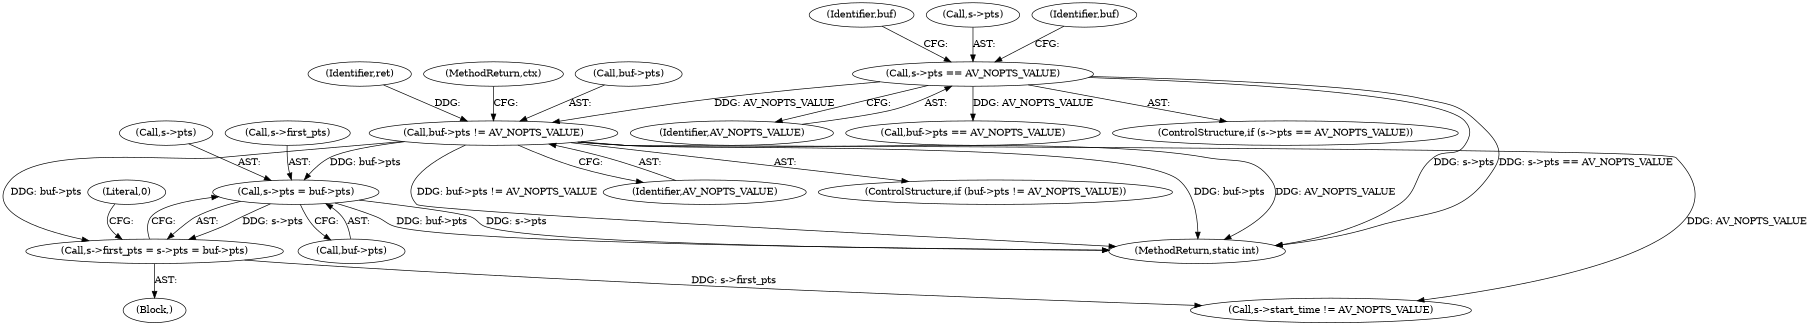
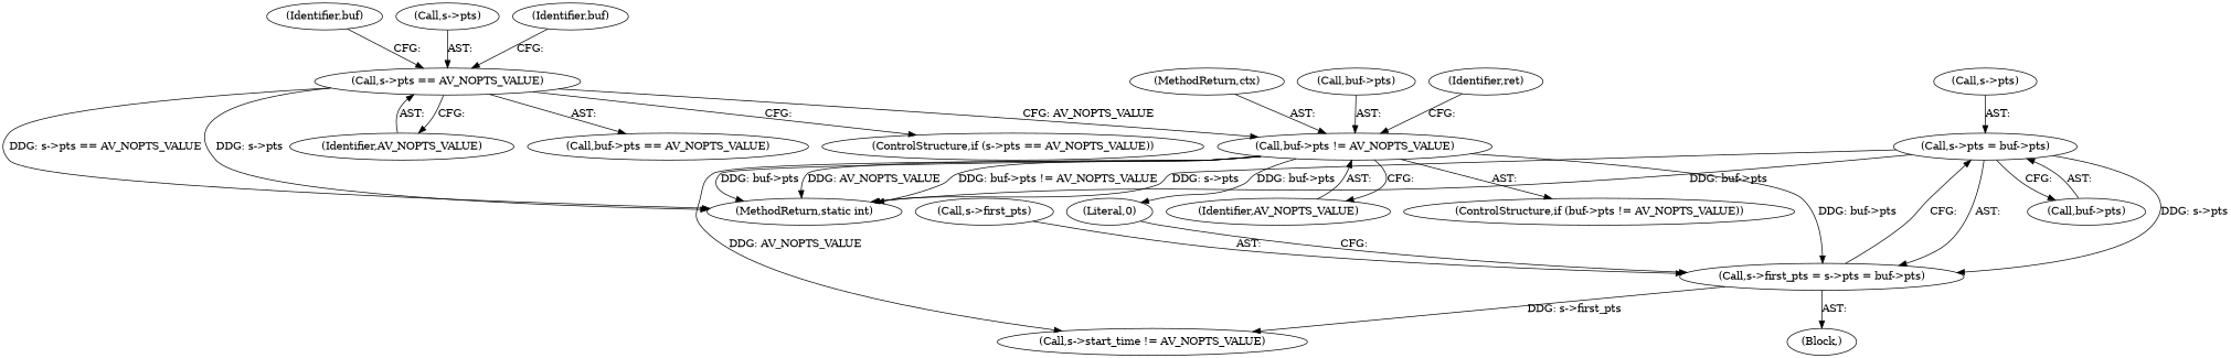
  digraph {
    n1 [label="(Call,s->pts = buf->pts)"]
    n2 [label="(Call,s->first_pts = s->pts = buf->pts)"]
    n3 [label="(Call,buf->pts)"]
    n4 [label="(MethodReturn,static int)"]
    n5 [label="(Call,s->start_time != AV_NOPTS_VALUE)"]
    n6 [label="(Block,)"]
    n7 [label="(Call,buf->pts != AV_NOPTS_VALUE)"]
    n8 [label="(Identifier,AV_NOPTS_VALUE)"]
    n9 [label="(ControlStructure,if (buf->pts != AV_NOPTS_VALUE))"]
    n10 [label="(Call,s->pts == AV_NOPTS_VALUE)"]
    n11 [label="(Identifier,AV_NOPTS_VALUE)"]
    n12 [label="(Call,buf->pts == AV_NOPTS_VALUE)"]
    n13 [label="(ControlStructure,if (s->pts == AV_NOPTS_VALUE))"]
    n14 [label="(Call,s->first_pts)"]
    n15 [label="(Call,s->pts)"]
    n16 [label="(MethodReturn,ctx)"]
    n17 [label="(Literal,0)"]
    n18 [label="(Identifier,buf)"]
    n19 [label="(Call,buf->pts)"]
    n20 [label="(Call,s->pts)"]
    n21 [label="(Identifier,buf)"]
    n22 [label="(Identifier,ret)"]
    n1 -> n2 [label="AST: "]
    n1 -> n2 [label="DDG: s->pts"]
    n1 -> n3 [label="CFG: "]
    n1 -> n4 [label="DDG: s->pts"]
    n1 -> n4 [label="DDG: buf->pts"]
    n2 -> n1 [label="CFG: "]
    n2 -> n5 [label="DDG: s->first_pts"]
    n2 -> n6 [label="AST: "]
    n3 -> n1 [label="AST: "]
-   n7 -> n1 [label="DDG: buf->pts"]
+   n7 -> n17 [label="DDG: buf->pts"]
    n7 -> n2 [label="DDG: buf->pts"]
    n7 -> n4 [label="DDG: AV_NOPTS_VALUE"]
    n7 -> n4 [label="DDG: buf->pts != AV_NOPTS_VALUE"]
    n7 -> n4 [label="DDG: buf->pts"]
    n7 -> n5 [label="DDG: AV_NOPTS_VALUE"]
    n7 -> n8 [label="CFG: "]
    n7 -> n9 [label="AST: "]
    n8 -> n7 [label="AST: "]
    n10 -> n4 [label="DDG: s->pts"]
    n10 -> n4 [label="DDG: s->pts == AV_NOPTS_VALUE"]
-   n10 -> n7 [label="DDG: AV_NOPTS_VALUE"]
+   n10 -> n7 [label="CFG: AV_NOPTS_VALUE"]
    n10 -> n11 [label="CFG: "]
-   n10 -> n12 [label="DDG: AV_NOPTS_VALUE"]
-   n10 -> n13 [label="AST: "]
+   n10 -> n12 [label="AST: "]
+   n10 -> n13 [label="CFG: "]
    n11 -> n10 [label="AST: "]
-   n14 -> n1 [label="AST: "]
+   n14 -> n2 [label="AST: "]
    n15 -> n1 [label="AST: "]
-   n16 -> n7 [label="CFG: "]
+   n16 -> n7 [label="AST: "]
    n17 -> n2 [label="CFG: "]
    n18 -> n10 [label="CFG: "]
    n19 -> n7 [label="AST: "]
    n20 -> n10 [label="AST: "]
    n21 -> n10 [label="CFG: "]
-   n22 -> n7 [label="DDG: "]
+   n22 -> n7 [label="CFG: "]
  }
